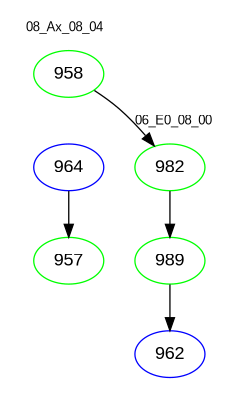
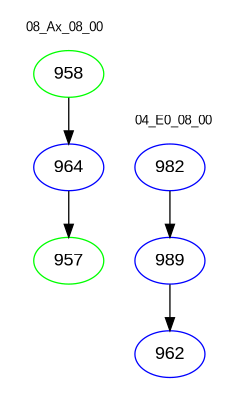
  digraph {
    fontname="Liberation Sans"
    node [color=green fontname="Liberation Sans"]
    edge [color=black fontname="Liberation Sans"]
    n1 [label=958]
    n2 [color=blue label=964]
    n3 [label=957]
-   n4 [label=982]
-   n5 [label=989]
+   n4 [color=blue label=982]
+   n5 [color=blue label=989]
    n6 [color=blue label=962]
    subgraph cluster_1 {
      color=white
      fontsize=10
-     label="08_Ax_08_04"
+     label="08_Ax_08_00"
      n1
      n2
      n3
    }
    subgraph cluster_2 {
      color=white
      fontsize=10
-     label="06_E0_08_00"
+     label="04_E0_08_00"
      n4
      n5
      n6
    }
-   n1 -> n4
+   n1 -> n2
    n2 -> n3
    n4 -> n5
    n5 -> n6
  }
